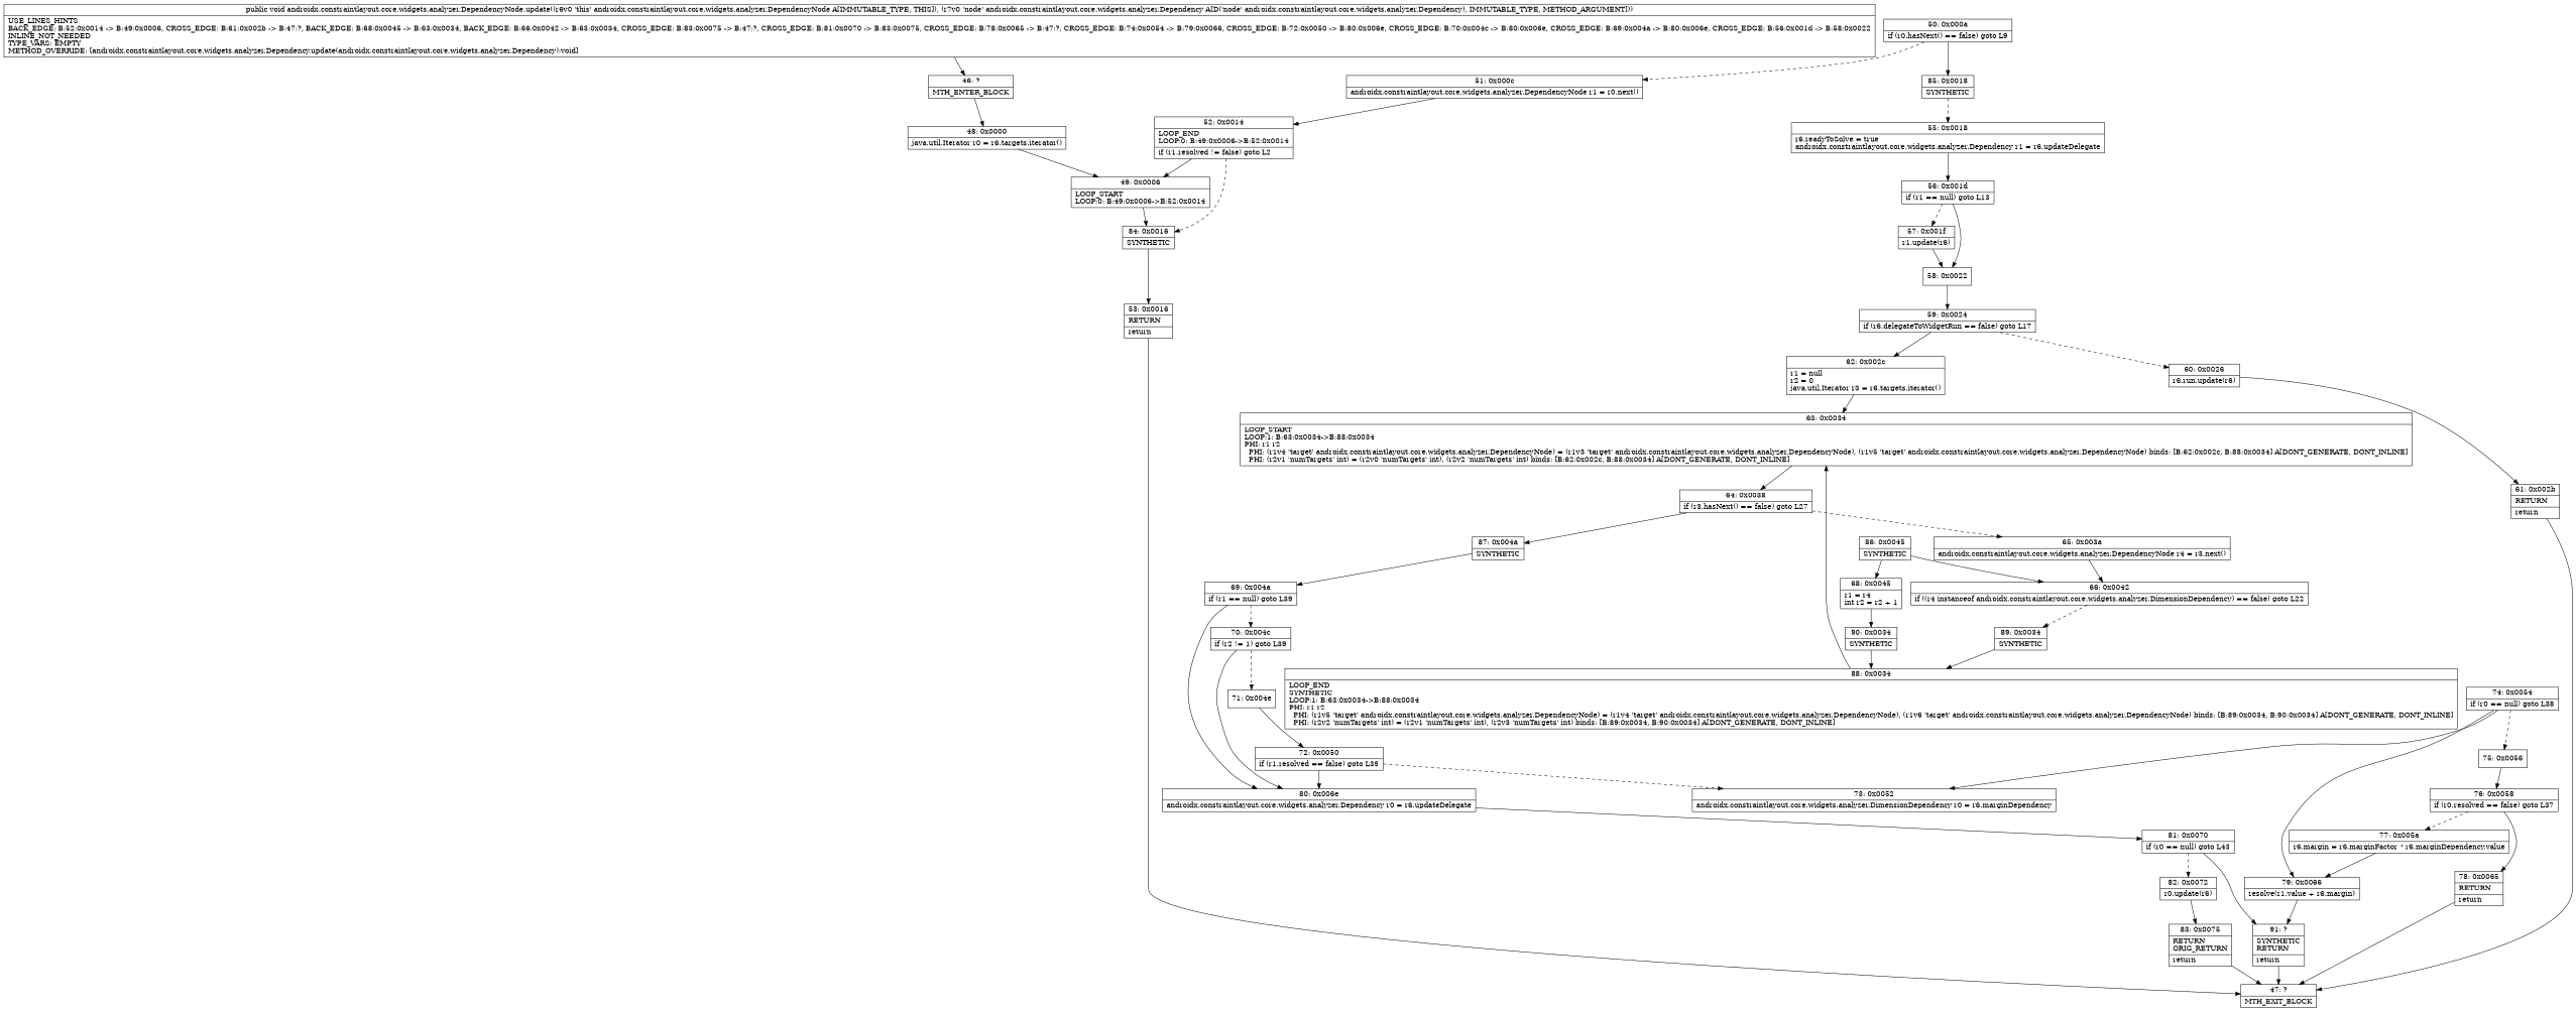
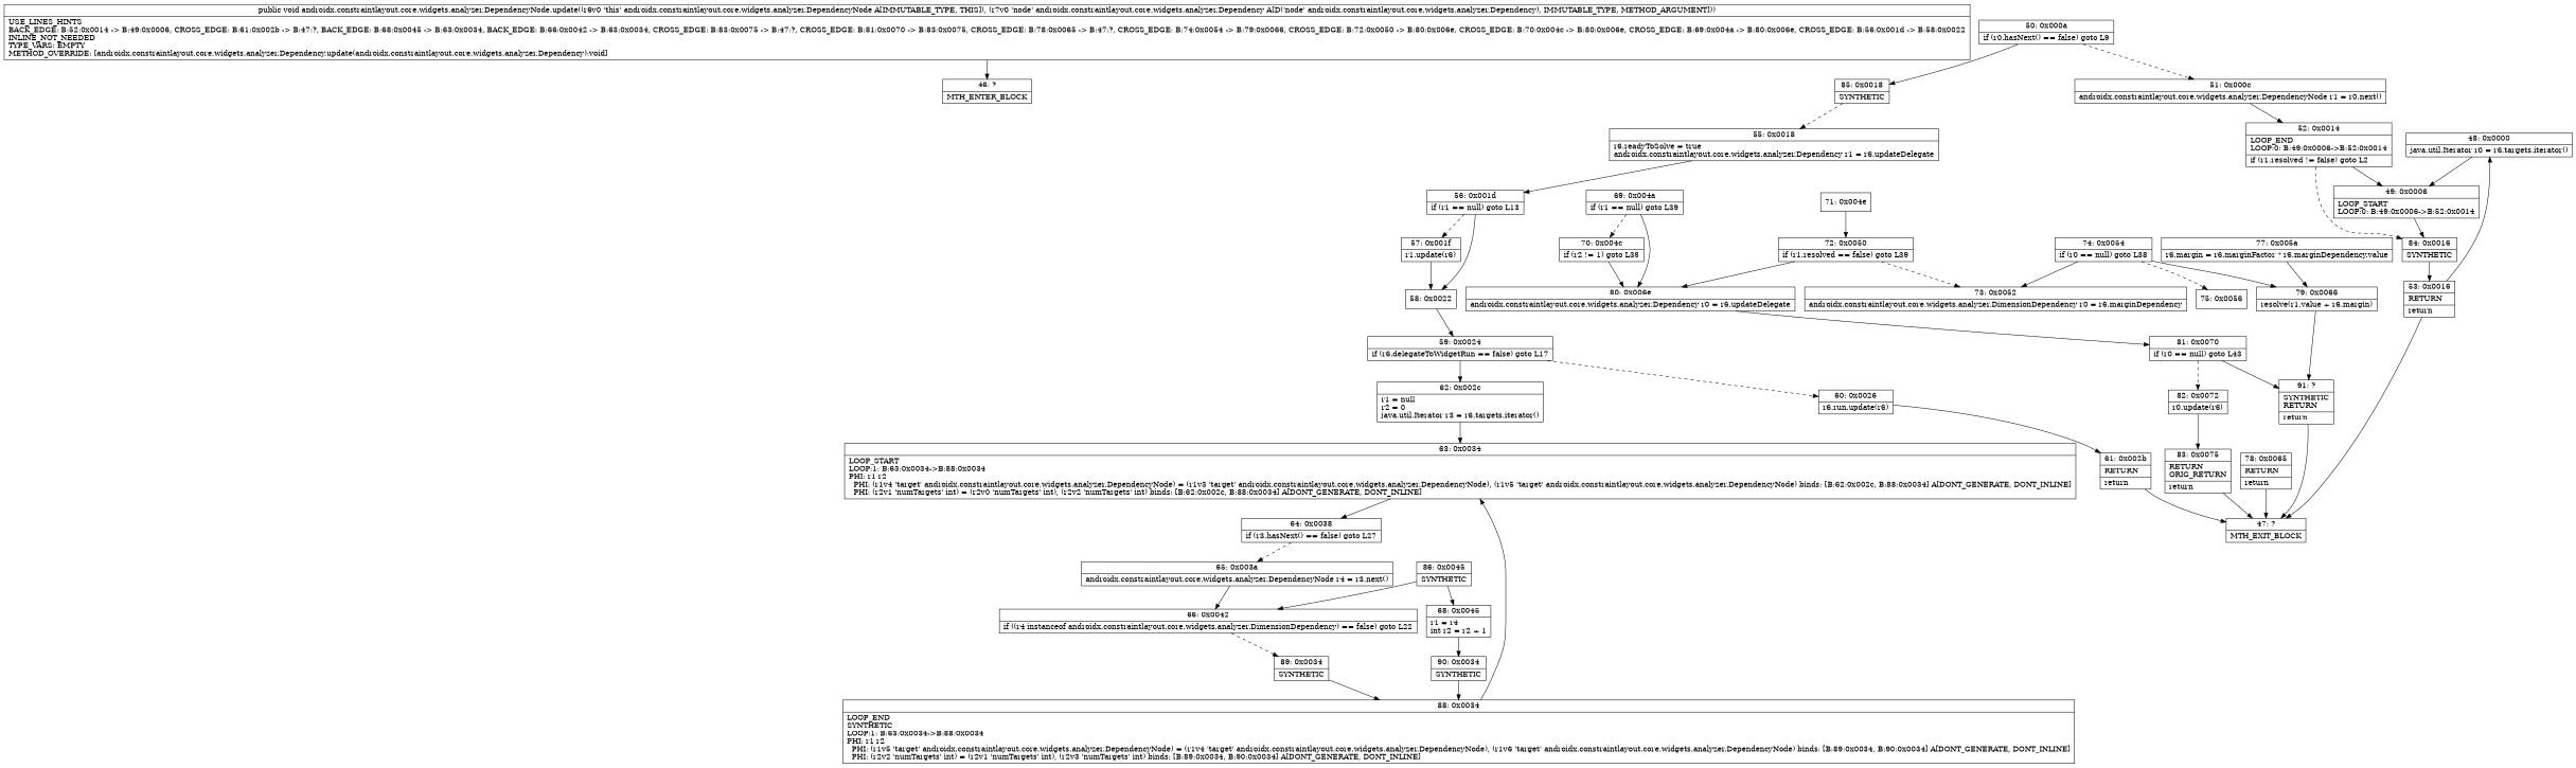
  digraph {
    node [shape=record]
    n1 [label="{46\:\ ?|MTH_ENTER_BLOCK\l}"]
    n2 [label="{48\:\ 0x0000|java.util.Iterator r0 = r6.targets.iterator()\l}"]
    n3 [label="{49\:\ 0x0006|LOOP_START\lLOOP:0: B:49:0x0006\-\>B:52:0x0014\l}"]
    n4 [label="{84\:\ 0x0016|SYNTHETIC\l}"]
    n5 [label="{50\:\ 0x000a|if (r0.hasNext() == false) goto L9\l}"]
    n6 [label="{51\:\ 0x000c|androidx.constraintlayout.core.widgets.analyzer.DependencyNode r1 = r0.next()\l}"]
    n7 [label="{85\:\ 0x0018|SYNTHETIC\l}"]
    n8 [label="{52\:\ 0x0014|LOOP_END\lLOOP:0: B:49:0x0006\-\>B:52:0x0014\l|if (r1.resolved != false) goto L2\l}"]
    n9 [label="{55\:\ 0x0018|r6.readyToSolve = true\landroidx.constraintlayout.core.widgets.analyzer.Dependency r1 = r6.updateDelegate\l}"]
    n10 [label="{53\:\ 0x0016|RETURN\l|return\l}"]
    n11 [label="{47\:\ ?|MTH_EXIT_BLOCK\l}"]
    n12 [label="{56\:\ 0x001d|if (r1 == null) goto L13\l}"]
    n13 [label="{57\:\ 0x001f|r1.update(r6)\l}"]
    n14 [label="{58\:\ 0x0022}"]
    n15 [label="{59\:\ 0x0024|if (r6.delegateToWidgetRun == false) goto L17\l}"]
    n16 [label="{60\:\ 0x0026|r6.run.update(r6)\l}"]
    n17 [label="{62\:\ 0x002c|r1 = null\lr2 = 0\ljava.util.Iterator r3 = r6.targets.iterator()\l}"]
    n18 [label="{61\:\ 0x002b|RETURN\l|return\l}"]
    n19 [label="{63\:\ 0x0034|LOOP_START\lLOOP:1: B:63:0x0034\-\>B:88:0x0034\lPHI: r1 r2 \l  PHI: (r1v4 'target' androidx.constraintlayout.core.widgets.analyzer.DependencyNode) = (r1v3 'target' androidx.constraintlayout.core.widgets.analyzer.DependencyNode), (r1v5 'target' androidx.constraintlayout.core.widgets.analyzer.DependencyNode) binds: [B:62:0x002c, B:88:0x0034] A[DONT_GENERATE, DONT_INLINE]\l  PHI: (r2v1 'numTargets' int) = (r2v0 'numTargets' int), (r2v2 'numTargets' int) binds: [B:62:0x002c, B:88:0x0034] A[DONT_GENERATE, DONT_INLINE]\l}"]
    n20 [label="{64\:\ 0x0038|if (r3.hasNext() == false) goto L27\l}"]
    n21 [label="{65\:\ 0x003a|androidx.constraintlayout.core.widgets.analyzer.DependencyNode r4 = r3.next()\l}"]
-   n22 [label="{87\:\ 0x004a|SYNTHETIC\l}"]
    n23 [label="{66\:\ 0x0042|if ((r4 instanceof androidx.constraintlayout.core.widgets.analyzer.DimensionDependency) == false) goto L22\l}"]
    n24 [label="{69\:\ 0x004a|if (r1 == null) goto L39\l}"]
    n25 [label="{89\:\ 0x0034|SYNTHETIC\l}"]
    n26 [label="{86\:\ 0x0045|SYNTHETIC\l}"]
    n27 [label="{68\:\ 0x0045|r1 = r4\lint r2 = r2 + 1\l}"]
    n28 [label="{88\:\ 0x0034|LOOP_END\lSYNTHETIC\lLOOP:1: B:63:0x0034\-\>B:88:0x0034\lPHI: r1 r2 \l  PHI: (r1v5 'target' androidx.constraintlayout.core.widgets.analyzer.DependencyNode) = (r1v4 'target' androidx.constraintlayout.core.widgets.analyzer.DependencyNode), (r1v6 'target' androidx.constraintlayout.core.widgets.analyzer.DependencyNode) binds: [B:89:0x0034, B:90:0x0034] A[DONT_GENERATE, DONT_INLINE]\l  PHI: (r2v2 'numTargets' int) = (r2v1 'numTargets' int), (r2v3 'numTargets' int) binds: [B:89:0x0034, B:90:0x0034] A[DONT_GENERATE, DONT_INLINE]\l}"]
    n29 [label="{90\:\ 0x0034|SYNTHETIC\l}"]
    n30 [label="{70\:\ 0x004c|if (r2 != 1) goto L39\l}"]
    n31 [label="{80\:\ 0x006e|androidx.constraintlayout.core.widgets.analyzer.Dependency r0 = r6.updateDelegate\l}"]
    n32 [label="{71\:\ 0x004e}"]
    n33 [label="{81\:\ 0x0070|if (r0 == null) goto L43\l}"]
    n34 [label="{72\:\ 0x0050|if (r1.resolved == false) goto L39\l}"]
    n35 [label="{73\:\ 0x0052|androidx.constraintlayout.core.widgets.analyzer.DimensionDependency r0 = r6.marginDependency\l}"]
    n36 [label="{74\:\ 0x0054|if (r0 == null) goto L38\l}"]
    n37 [label="{75\:\ 0x0056}"]
    n38 [label="{79\:\ 0x0066|resolve(r1.value + r6.margin)\l}"]
-   n39 [label="{76\:\ 0x0058|if (r0.resolved == false) goto L37\l}"]
    n40 [label="{91\:\ ?|SYNTHETIC\lRETURN\l|return\l}"]
    n41 [label="{77\:\ 0x005a|r6.margin = r6.marginFactor * r6.marginDependency.value\l}"]
    n42 [label="{78\:\ 0x0065|RETURN\l|return\l}"]
    n43 [label="{82\:\ 0x0072|r0.update(r6)\l}"]
    n44 [label="{83\:\ 0x0075|RETURN\lORIG_RETURN\l|return\l}"]
    n45 [label="{public void androidx.constraintlayout.core.widgets.analyzer.DependencyNode.update((r6v0 'this' androidx.constraintlayout.core.widgets.analyzer.DependencyNode A[IMMUTABLE_TYPE, THIS]), (r7v0 'node' androidx.constraintlayout.core.widgets.analyzer.Dependency A[D('node' androidx.constraintlayout.core.widgets.analyzer.Dependency), IMMUTABLE_TYPE, METHOD_ARGUMENT]))  | USE_LINES_HINTS\lBACK_EDGE: B:52:0x0014 \-\> B:49:0x0006, CROSS_EDGE: B:61:0x002b \-\> B:47:?, BACK_EDGE: B:68:0x0045 \-\> B:63:0x0034, BACK_EDGE: B:66:0x0042 \-\> B:63:0x0034, CROSS_EDGE: B:83:0x0075 \-\> B:47:?, CROSS_EDGE: B:81:0x0070 \-\> B:83:0x0075, CROSS_EDGE: B:78:0x0065 \-\> B:47:?, CROSS_EDGE: B:74:0x0054 \-\> B:79:0x0066, CROSS_EDGE: B:72:0x0050 \-\> B:80:0x006e, CROSS_EDGE: B:70:0x004c \-\> B:80:0x006e, CROSS_EDGE: B:69:0x004a \-\> B:80:0x006e, CROSS_EDGE: B:56:0x001d \-\> B:58:0x0022\lINLINE_NOT_NEEDED\lTYPE_VARS: EMPTY\lMETHOD_OVERRIDE: [androidx.constraintlayout.core.widgets.analyzer.Dependency.update(androidx.constraintlayout.core.widgets.analyzer.Dependency):void]\l}"]
-   n1 -> n2
+   n10 -> n2
    n2 -> n3
    n3 -> n4
    n4 -> n10
    n5 -> n6 [style=dashed]
    n5 -> n7
    n6 -> n8
    n7 -> n9 [style=dashed]
    n8 -> n3
    n8 -> n4 [style=dashed]
    n9 -> n12
    n10 -> n11
    n12 -> n13 [style=dashed]
    n12 -> n14
    n13 -> n14
    n14 -> n15
    n15 -> n16 [style=dashed]
    n15 -> n17
    n16 -> n18
    n17 -> n19
    n18 -> n11
    n19 -> n20
    n20 -> n21 [style=dashed]
-   n20 -> n22
    n21 -> n23
-   n22 -> n24
    n23 -> n25 [style=dashed]
    n24 -> n30 [style=dashed]
    n24 -> n31
    n25 -> n28
    n26 -> n23
    n26 -> n27
    n27 -> n29
    n28 -> n19
    n29 -> n28
    n30 -> n31
-   n30 -> n32 [style=dashed]
    n31 -> n33
    n32 -> n34
    n33 -> n40
    n33 -> n43 [style=dashed]
    n34 -> n31
    n34 -> n35 [style=dashed]
    n36 -> n35
    n36 -> n37 [style=dashed]
    n36 -> n38
-   n37 -> n39
    n38 -> n40
-   n39 -> n41 [style=dashed]
-   n39 -> n42
    n40 -> n11
    n41 -> n38
    n42 -> n11
    n43 -> n44
    n44 -> n11
    n45 -> n1
  }
